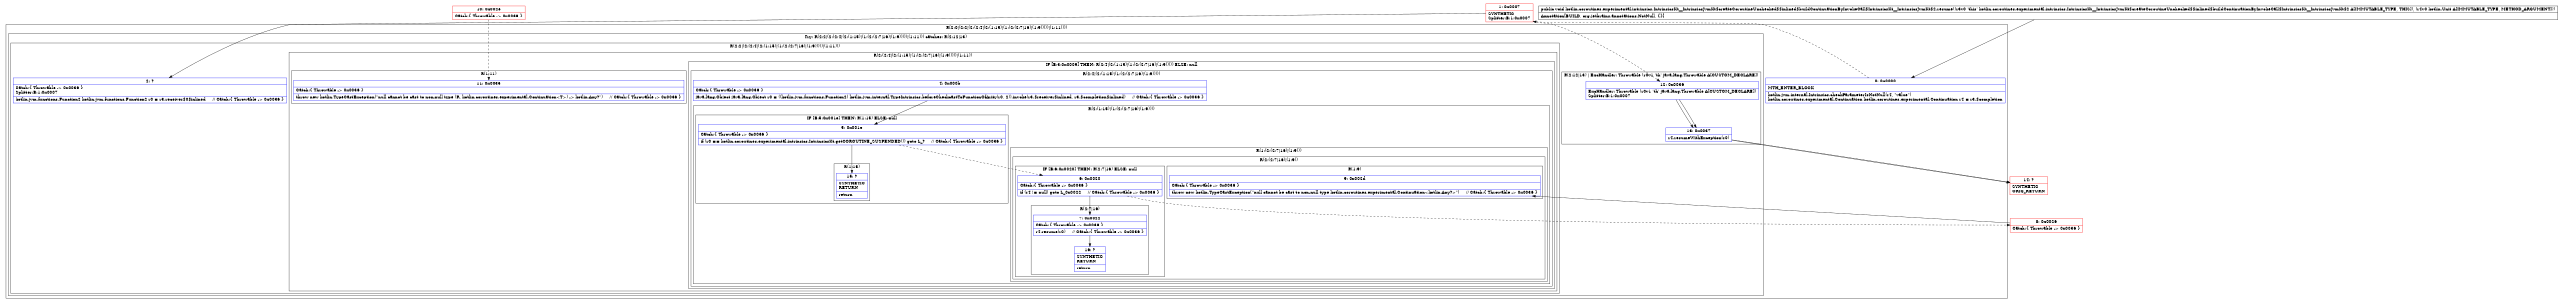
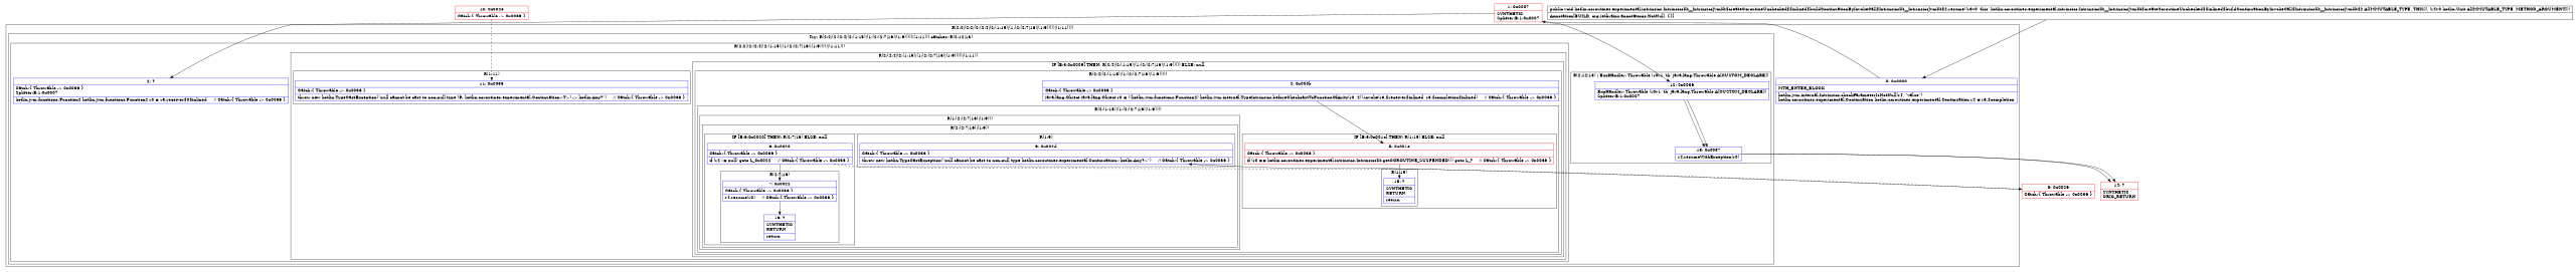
  digraph {
    node [color=blue shape=record]
    n1 [label="{15\:\ ?|SYNTHETIC\lRETURN\l|return\l}"]
-   n2 [label="{5\:\ 0x001e|Catch:\{ Throwable \-\> 0x0036 \}\l|if (r0 == kotlin.coroutines.experimental.intrinsics.IntrinsicsKt.getCOROUTINE_SUSPENDED()) goto L_?     \/\/ Catch:\{ Throwable \-\> 0x0036 \}\l}"]
+   n2 [color=red label="{5\:\ 0x001e|Catch:\{ Throwable \-\> 0x0036 \}\l|if (r0 == kotlin.coroutines.experimental.intrinsics.IntrinsicsKt.getCOROUTINE_SUSPENDED()) goto L_?     \/\/ Catch:\{ Throwable \-\> 0x0036 \}\l}"]
    n3 [label="{7\:\ 0x0022|Catch:\{ Throwable \-\> 0x0036 \}\l|r4.resume(r0)     \/\/ Catch:\{ Throwable \-\> 0x0036 \}\l}"]
    n4 [label="{16\:\ ?|SYNTHETIC\lRETURN\l|return\l}"]
    n5 [label="{6\:\ 0x0020|Catch:\{ Throwable \-\> 0x0036 \}\l|if (r4 != null) goto L_0x0022     \/\/ Catch:\{ Throwable \-\> 0x0036 \}\l}"]
    n6 [label="{9\:\ 0x002d|Catch:\{ Throwable \-\> 0x0036 \}\l|throw new kotlin.TypeCastException(\"null cannot be cast to non\-null type kotlin.coroutines.experimental.Continuation\<kotlin.Any?\>\")     \/\/ Catch:\{ Throwable \-\> 0x0036 \}\l}"]
    n7 [label="{4\:\ 0x000b|Catch:\{ Throwable \-\> 0x0036 \}\l|java.lang.Object java.lang.Object r0 = ((kotlin.jvm.functions.Function2) kotlin.jvm.internal.TypeIntrinsics.beforeCheckcastToFunctionOfArity(r0, 2)).invoke(r3.$receiver$inlined, r3.$completion$inlined)     \/\/ Catch:\{ Throwable \-\> 0x0036 \}\l}"]
    n8 [label="{11\:\ 0x0035|Catch:\{ Throwable \-\> 0x0036 \}\l|throw new kotlin.TypeCastException(\"null cannot be cast to non\-null type (R, kotlin.coroutines.experimental.Continuation\<T\>) \-\> kotlin.Any?\")     \/\/ Catch:\{ Throwable \-\> 0x0036 \}\l}"]
    n9 [label="{2\:\ ?|Catch:\{ Throwable \-\> 0x0036 \}\lSplitter:B:1:0x0007\l|kotlin.jvm.functions.Function2 kotlin.jvm.functions.Function2 r0 = r3.receiver$0$inlined     \/\/ Catch:\{ Throwable \-\> 0x0036 \}\l}"]
    n10 [label="{12\:\ 0x0036|ExcHandler: Throwable (r0v1 'th' java.lang.Throwable A[CUSTOM_DECLARE])\lSplitter:B:1:0x0007\l}"]
    n11 [label="{13\:\ 0x0037|r4.resumeWithException(r0)\l}"]
    n12 [label="{0\:\ 0x0000|MTH_ENTER_BLOCK\l|kotlin.jvm.internal.Intrinsics.checkParameterIsNotNull(r4, \"value\")\lkotlin.coroutines.experimental.Continuation kotlin.coroutines.experimental.Continuation r4 = r3.$completion\l}"]
    n13 [color=red label="{8\:\ 0x0026|Catch:\{ Throwable \-\> 0x0036 \}\l}"]
    n14 [color=red label="{14\:\ ?|SYNTHETIC\lORIG_RETURN\l}"]
    n15 [color=red label="{1\:\ 0x0007|SYNTHETIC\lSplitter:B:1:0x0007\l}"]
    n16 [color=red label="{10\:\ 0x002e|Catch:\{ Throwable \-\> 0x0036 \}\l}"]
    n17 [label="{public void kotlin.coroutines.experimental.intrinsics.IntrinsicsKt__IntrinsicsJvmKt$createCoroutineUnchecked$$inlined$buildContinuationByInvokeCall$IntrinsicsKt__IntrinsicsJvmKt$2.resume((r3v0 'this' kotlin.coroutines.experimental.intrinsics.IntrinsicsKt__IntrinsicsJvmKt$createCoroutineUnchecked$$inlined$buildContinuationByInvokeCall$IntrinsicsKt__IntrinsicsJvmKt$2 A[IMMUTABLE_TYPE, THIS]), (r4v0 kotlin.Unit A[IMMUTABLE_TYPE, METHOD_ARGUMENT]))  | Annotation[BUILD, org.jetbrains.annotations.NotNull, \{\}]\l}" color=""]
    subgraph cluster_1 {
      label="R(2:0|(2:2|(2:(2:4|(2:(1:15)|(1:(2:(2:7|16)|(1:9)))))|(1:11))))"
      n12
      subgraph cluster_2 {
        label="Try: R(2:2|(2:(2:4|(2:(1:15)|(1:(2:(2:7|16)|(1:9)))))|(1:11))) catches: R(2:12|13)"
        subgraph cluster_3 {
          label="R(2:2|(2:(2:4|(2:(1:15)|(1:(2:(2:7|16)|(1:9)))))|(1:11)))"
          n9
          subgraph cluster_4 {
            label="R(2:(2:4|(2:(1:15)|(1:(2:(2:7|16)|(1:9)))))|(1:11))"
            subgraph cluster_5 {
              label="IF [B:3:0x0009] THEN: R(2:4|(2:(1:15)|(1:(2:(2:7|16)|(1:9))))) ELSE: null"
              subgraph cluster_6 {
                label="R(2:4|(2:(1:15)|(1:(2:(2:7|16)|(1:9)))))"
                n7
                subgraph cluster_7 {
                  label="R(2:(1:15)|(1:(2:(2:7|16)|(1:9))))"
                  subgraph cluster_8 {
                    label="IF [B:5:0x001e] THEN: R(1:15) ELSE: null"
                    n2
                    subgraph cluster_9 {
                      label="R(1:15)"
                      n1
                    }
                  }
                  subgraph cluster_10 {
                    label="R(1:(2:(2:7|16)|(1:9)))"
                    subgraph cluster_11 {
                      label="R(2:(2:7|16)|(1:9))"
                      subgraph cluster_12 {
                        label="IF [B:6:0x0020] THEN: R(2:7|16) ELSE: null"
                        n5
                        subgraph cluster_13 {
                          label="R(2:7|16)"
                          n3
                          n4
                        }
                      }
                      subgraph cluster_14 {
                        label="R(1:9)"
                        n6
                      }
                    }
                  }
                }
              }
            }
            subgraph cluster_15 {
              label="R(1:11)"
              n8
            }
          }
        }
        subgraph cluster_16 {
          label="R(2:12|13) | ExcHandler: Throwable (r0v1 'th' java.lang.Throwable A[CUSTOM_DECLARE])\l"
          n10
          n11
        }
      }
    }
    subgraph cluster_17 {
      label="R(2:12|13) | ExcHandler: Throwable (r0v1 'th' java.lang.Throwable A[CUSTOM_DECLARE])\l"
    }
    n2 -> n1
-   n2 -> n5 [style=dashed]
    n3 -> n4
    n5 -> n3
    n5 -> n13 [style=dashed]
    n7 -> n2
    n10 -> n11
    n10 -> n11
    n11 -> n14
    n11 -> n14
-   n12 -> n15 [style=dashed]
+   n12 -> n15
    n13 -> n6
    n15 -> n9
-   n15 -> n10 [style=dashed]
+   n15 -> n10
    n16 -> n8 [style=dashed]
    n17 -> n12
  }
